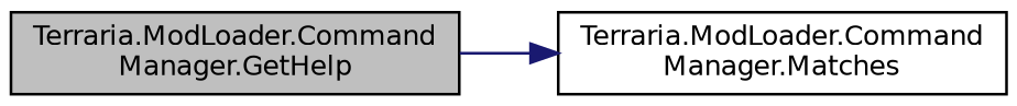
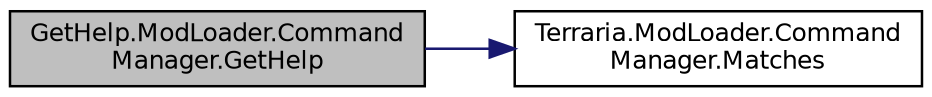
  digraph {
    rankdir=LR
    node [color=black fontname=Helvetica fontsize=10 shape=record style=filled]
-   n1 [fillcolor=grey75 fontcolor=black height=0.2 label="Terraria.ModLoader.Command\lManager.GetHelp" width=0.4]
+   n1 [fillcolor=grey75 fontcolor=black height=0.2 label="GetHelp.ModLoader.Command\lManager.GetHelp" width=0.4]
    n2 [fillcolor=white height=0.2 label="Terraria.ModLoader.Command\lManager.Matches" width=0.4]
    n1 -> n2 [color=midnightblue fontname=Helvetica fontsize=10 labelfontname=Helvetica labelfontsize=10 style=solid]
  }
